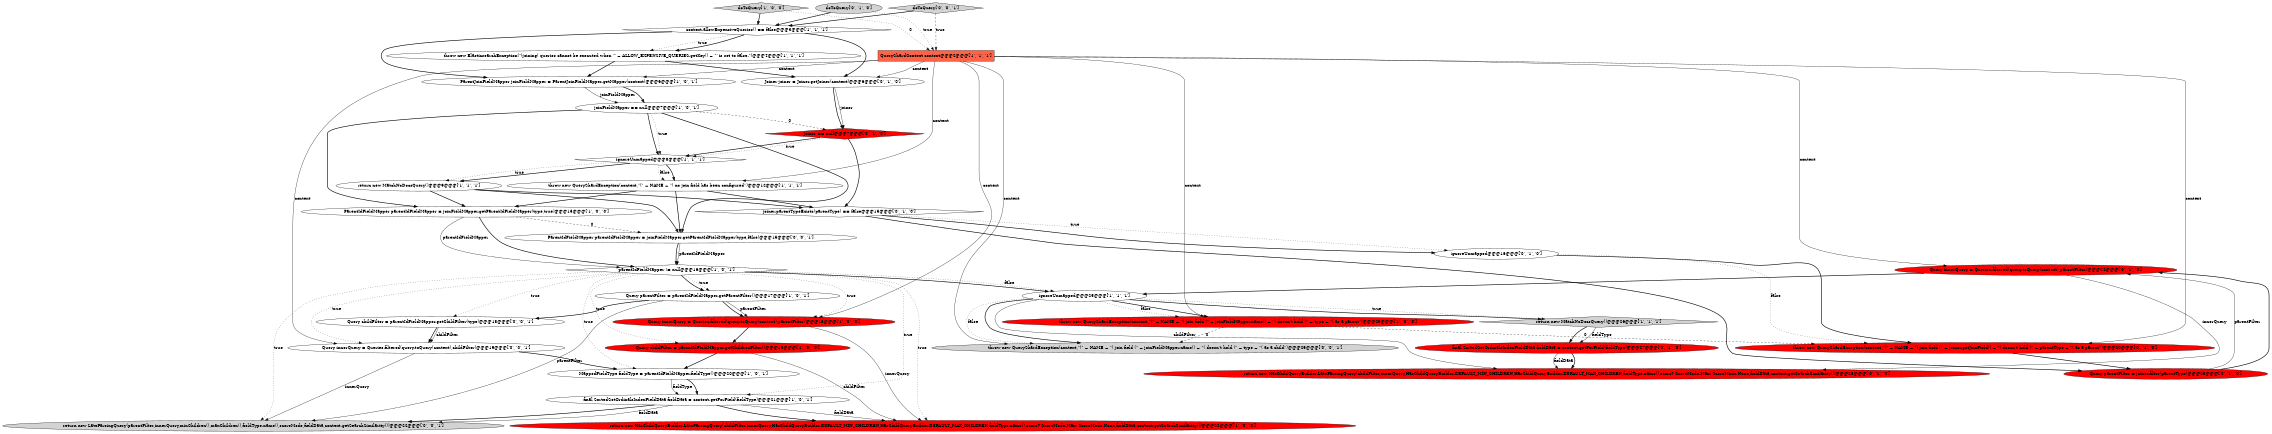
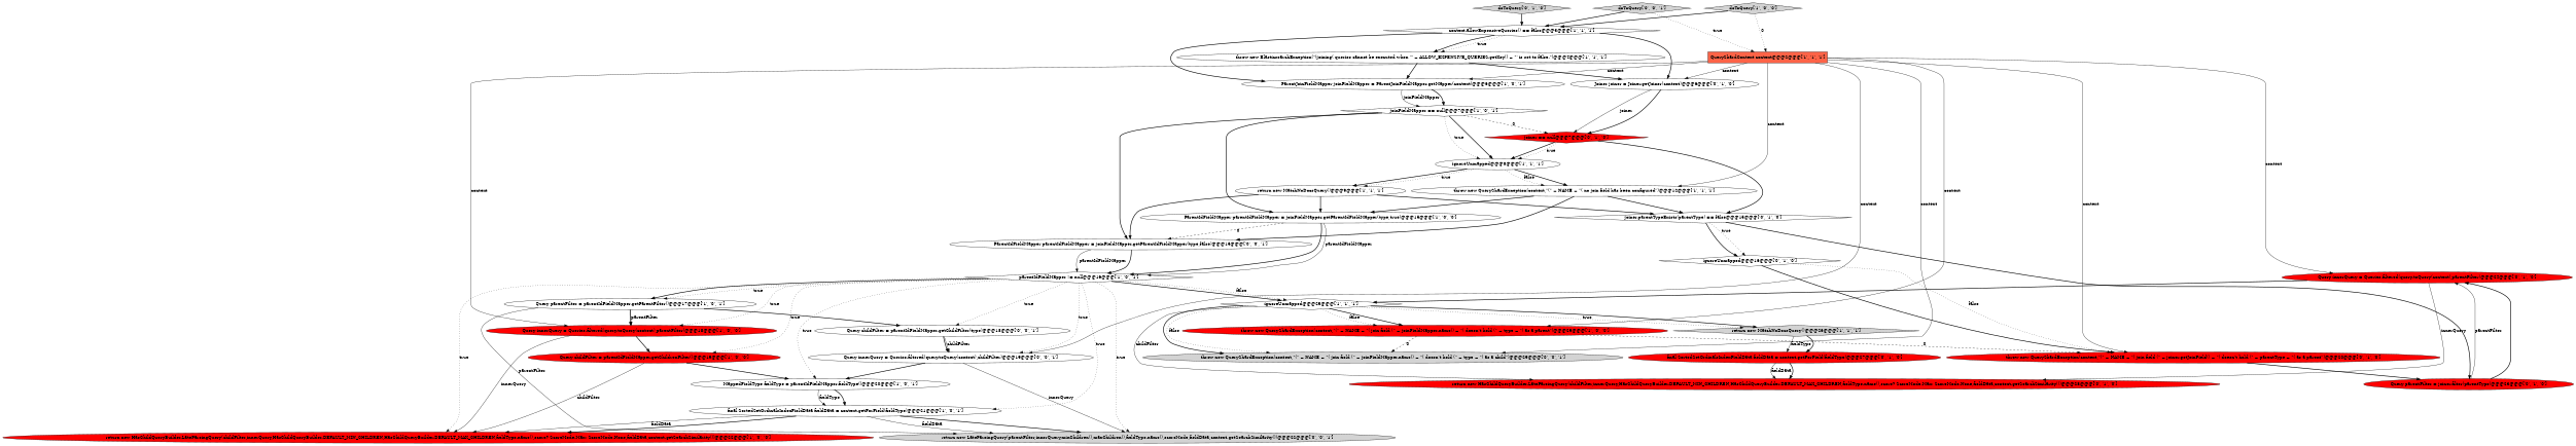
  digraph {
    node [fillcolor=white shape=ellipse style=filled]
    edge [style=bold]
    n1 [fillcolor=red label="return new HasChildQueryBuilder.LateParsingQuery(childFilter,innerQuery,HasChildQueryBuilder.DEFAULT_MIN_CHILDREN,HasChildQueryBuilder.DEFAULT_MAX_CHILDREN,fieldType.name(),score? ScoreMode.Max: ScoreMode.None,fieldData,context.getSearchSimilarity())@@@22@@@['1', '0', '0']"]
    n2 [fillcolor=red label="Query parentFilter = joiner.filter(parentType)@@@23@@@['0', '1', '0']"]
    n3 [fillcolor=red label="Query innerQuery = Queries.filtered(query.toQuery(context),parentFilter)@@@24@@@['0', '1', '0']"]
    n4 [label="ParentJoinFieldMapper joinFieldMapper = ParentJoinFieldMapper.getMapper(context)@@@6@@@['1', '0', '1']"]
-   n5 [label="joinFieldMapper == null@@@7@@@['1', '0', '1']"]
-   n6 [label="ignoreUnmapped@@@8@@@['1', '1', '1']" shape=diamond]
+   n5 [label="joinFieldMapper == null@@@7@@@['1', '0', '1']" shape=diamond]
+   n6 [label="ignoreUnmapped@@@8@@@['1', '1', '1']"]
    n7 [label="ParentIdFieldMapper parentIdFieldMapper = joinFieldMapper.getParentIdFieldMapper(type,false)@@@15@@@['0', '0', '1']"]
    n8 [label="ParentIdFieldMapper parentIdFieldMapper = joinFieldMapper.getParentIdFieldMapper(type,true)@@@15@@@['1', '0', '0']"]
    n9 [fillcolor=red label="joiner == null@@@7@@@['0', '1', '0']" shape=diamond]
    n10 [fillcolor=red label="final SortedSetOrdinalsIndexFieldData fieldData = context.getForField(fieldType)@@@27@@@['0', '1', '0']"]
    n11 [fillcolor=red label="return new HasChildQueryBuilder.LateParsingQuery(childFilter,innerQuery,HasChildQueryBuilder.DEFAULT_MIN_CHILDREN,HasChildQueryBuilder.DEFAULT_MAX_CHILDREN,fieldType.name(),score? ScoreMode.Max: ScoreMode.None,fieldData,context.getSearchSimilarity())@@@28@@@['0', '1', '0']"]
    n12 [fillcolor=lightgray label="doToQuery['0', '0', '1']" shape=diamond]
    n13 [label="context.allowExpensiveQueries() == false@@@3@@@['1', '1', '1']" shape=diamond]
    n14 [fillcolor=tomato label="QueryShardContext context@@@2@@@['1', '1', '1']" shape=box]
    n15 [label="throw new ElasticsearchException(\"(joining( queries cannot be executed when '\" + ALLOW_EXPENSIVE_QUERIES.getKey() + \"' is set to false.\")@@@4@@@['1', '1', '1']"]
    n16 [label="Joiner joiner = Joiner.getJoiner(context)@@@6@@@['0', '1', '0']"]
    n17 [fillcolor=red label="throw new QueryShardException(context,\"(\" + NAME + \"( join field (\" + joinFieldMapper.name() + \"( doesn't hold (\" + type + \"( as a parent\")@@@29@@@['1', '0', '0']"]
    n18 [fillcolor=lightgray label="throw new QueryShardException(context,\"(\" + NAME + \"( join field (\" + joinFieldMapper.name() + \"( doesn't hold (\" + type + \"( as a child\")@@@29@@@['0', '0', '1']"]
    n19 [fillcolor=red label="throw new QueryShardException(context,\"(\" + NAME + \"( join field (\" + joiner.getJoinField() + \"( doesn't hold (\" + parentType + \"( as a parent\")@@@20@@@['0', '1', '0']"]
    n20 [label="throw new QueryShardException(context,\"(\" + NAME + \"( no join field has been configured\")@@@12@@@['1', '1', '1']"]
    n21 [label="Query innerQuery = Queries.filtered(query.toQuery(context),childFilter)@@@19@@@['0', '0', '1']"]
    n22 [fillcolor=red label="Query innerQuery = Queries.filtered(query.toQuery(context),parentFilter)@@@18@@@['1', '0', '0']"]
-   n23 [fillcolor=lightgray label="doToQuery['0', '1', '0']"]
+   n23 [fillcolor=lightgray label="doToQuery['0', '1', '0']" shape=diamond]
    n24 [fillcolor=red label="Query childFilter = parentIdFieldMapper.getChildrenFilter()@@@19@@@['1', '0', '0']"]
    n25 [label="MappedFieldType fieldType = parentIdFieldMapper.fieldType()@@@20@@@['1', '0', '1']"]
    n26 [label="final SortedSetOrdinalsIndexFieldData fieldData = context.getForField(fieldType)@@@21@@@['1', '0', '1']"]
-   n27 [label="ignoreUnmapped@@@25@@@['1', '1', '1']"]
+   n27 [label="ignoreUnmapped@@@25@@@['1', '1', '1']" shape=diamond]
    n28 [fillcolor=lightgray label="return new MatchNoDocsQuery()@@@26@@@['1', '1', '1']" shape=diamond]
    n29 [fillcolor=lightgray label="return new LateParsingQuery(parentFilter,innerQuery,minChildren(),maxChildren(),fieldType.name(),scoreMode,fieldData,context.getSearchSimilarity())@@@22@@@['0', '0', '1']"]
    n30 [label="return new MatchNoDocsQuery()@@@9@@@['1', '1', '1']"]
    n31 [label="joiner.parentTypeExists(parentType) == false@@@15@@@['0', '1', '0']" shape=diamond]
    n32 [label="parentIdFieldMapper != null@@@16@@@['1', '0', '1']" shape=diamond]
    n33 [label="Query childFilter = parentIdFieldMapper.getChildFilter(type)@@@18@@@['0', '0', '1']"]
    n34 [label="Query parentFilter = parentIdFieldMapper.getParentFilter()@@@17@@@['1', '0', '1']"]
    n35 [fillcolor=lightgray label="doToQuery['1', '0', '0']" shape=diamond]
-   n36 [label="ignoreUnmapped@@@16@@@['0', '1', '0']"]
+   n36 [label="ignoreUnmapped@@@16@@@['0', '1', '0']" shape=diamond]
    n2 -> n3
    n2 -> n3 [label=parentFilter style=solid]
    n3 -> n11 [label=innerQuery style=solid]
    n3 -> n27
    n4 -> n5 [label=joinFieldMapper style=solid]
    n4 -> n5
    n5 -> n6
    n5 -> n6 [label=true style=dotted]
    n5 -> n7
    n5 -> n8
    n5 -> n9 [label=0 style=dashed]
    n6 -> n20
    n6 -> n20 [label=false style=dotted]
    n6 -> n30
    n6 -> n30 [label=true style=dotted]
    n7 -> n32 [label=parentIdFieldMapper style=solid]
    n7 -> n32
    n8 -> n7 [label=0 style=dashed]
    n8 -> n32
    n8 -> n32 [label=parentIdFieldMapper style=solid]
    n9 -> n6
    n9 -> n6 [label=true style=dotted]
    n9 -> n31
    n10 -> n11
    n10 -> n11 [label=fieldData style=solid]
    n12 -> n13
-   n12 -> n14 [label=true style=dashed]
+   n12 -> n14 [label=true style=dotted]
    n13 -> n4
    n13 -> n15 [label=true style=dotted]
    n13 -> n15
    n13 -> n16
    n14 -> n3 [label=context style=solid]
    n14 -> n4 [label=context style=solid]
    n14 -> n16 [label=context style=solid]
    n14 -> n17 [label=context style=solid]
    n14 -> n18 [label=context style=solid]
    n14 -> n19 [label=context style=solid]
    n14 -> n20 [label=context style=solid]
    n14 -> n21 [label=context style=solid]
    n14 -> n22 [label=context style=solid]
    n15 -> n4
    n15 -> n16
    n16 -> n9 [label=joiner style=solid]
    n16 -> n9
    n17 -> n18 [label=0 style=dashed]
    n17 -> n19 [label=0 style=dashed]
    n19 -> n2
    n20 -> n7
    n20 -> n8
    n20 -> n31
    n21 -> n25
    n21 -> n29 [label=innerQuery style=solid]
    n22 -> n1 [label=innerQuery style=solid]
    n22 -> n24
    n23 -> n13
-   n23 -> n14 [label=true style=dotted]
    n24 -> n1 [label=childFilter style=solid]
    n24 -> n25
    n25 -> n26
    n25 -> n26 [label=fieldType style=solid]
    n26 -> n1
    n26 -> n1 [label=fieldData style=solid]
    n26 -> n29 [label=fieldData style=solid]
    n26 -> n29
    n27 -> n11 [label=childFilter style=solid]
    n27 -> n17
    n27 -> n17 [label=false style=dotted]
    n27 -> n18 [label=false style=dotted]
    n27 -> n18
    n27 -> n28 [label=true style=dotted]
    n27 -> n28
    n28 -> n10 [label=fieldType style=solid]
    n28 -> n10
    n30 -> n7
    n30 -> n8
    n30 -> n31
    n31 -> n2
    n31 -> n36 [label=true style=dotted]
    n31 -> n36
    n32 -> n1 [label=true style=dotted]
    n32 -> n21 [label=true style=dotted]
    n32 -> n22 [label=true style=dotted]
    n32 -> n24 [label=true style=dotted]
    n32 -> n25 [label=true style=dotted]
    n32 -> n26 [label=true style=dotted]
    n32 -> n27
    n32 -> n27 [label=false style=dotted]
    n32 -> n29 [label=true style=dotted]
    n32 -> n33 [label=true style=dotted]
    n32 -> n34 [label=true style=dotted]
    n32 -> n34
    n33 -> n21
    n33 -> n21 [label=childFilter style=solid]
    n34 -> n22
    n34 -> n22 [label=parentFilter style=solid]
    n34 -> n29 [label=parentFilter style=solid]
    n34 -> n33
    n35 -> n13
    n35 -> n14 [label=0 style=dotted]
    n36 -> n19 [label=false style=dotted]
    n36 -> n19
  }
